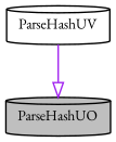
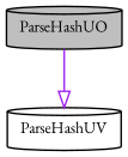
  digraph {
    rankdir=TB
    fontname="EB Garamond"
    node [color=black fontname="EB Garamond" fontsize=10 shape=cylinder style=filled]
    n1 [fillcolor=grey75 fontcolor=black height=0.2 label=ParseHashUO width=0.4]
    n2 [fillcolor=white height=0.2 label=ParseHashUV width=0.4]
-   n2 -> n1 [color=purple fontname="EB Garamond" fontsize=10 labelfontname=Helvetica labelfontsize=10 style=solid arrowhead=onormal]
+   n1 -> n2 [color=purple fontname="EB Garamond" fontsize=10 labelfontname=Helvetica labelfontsize=10 style=solid arrowhead=onormal]
  }
